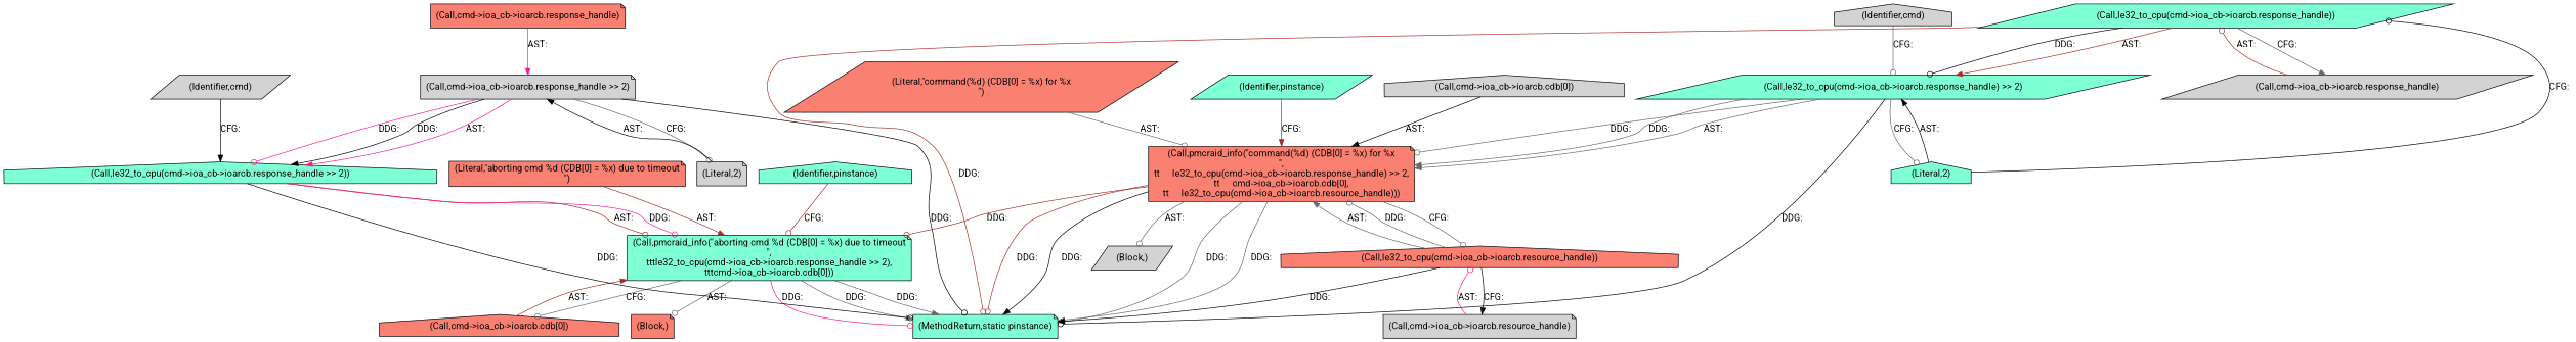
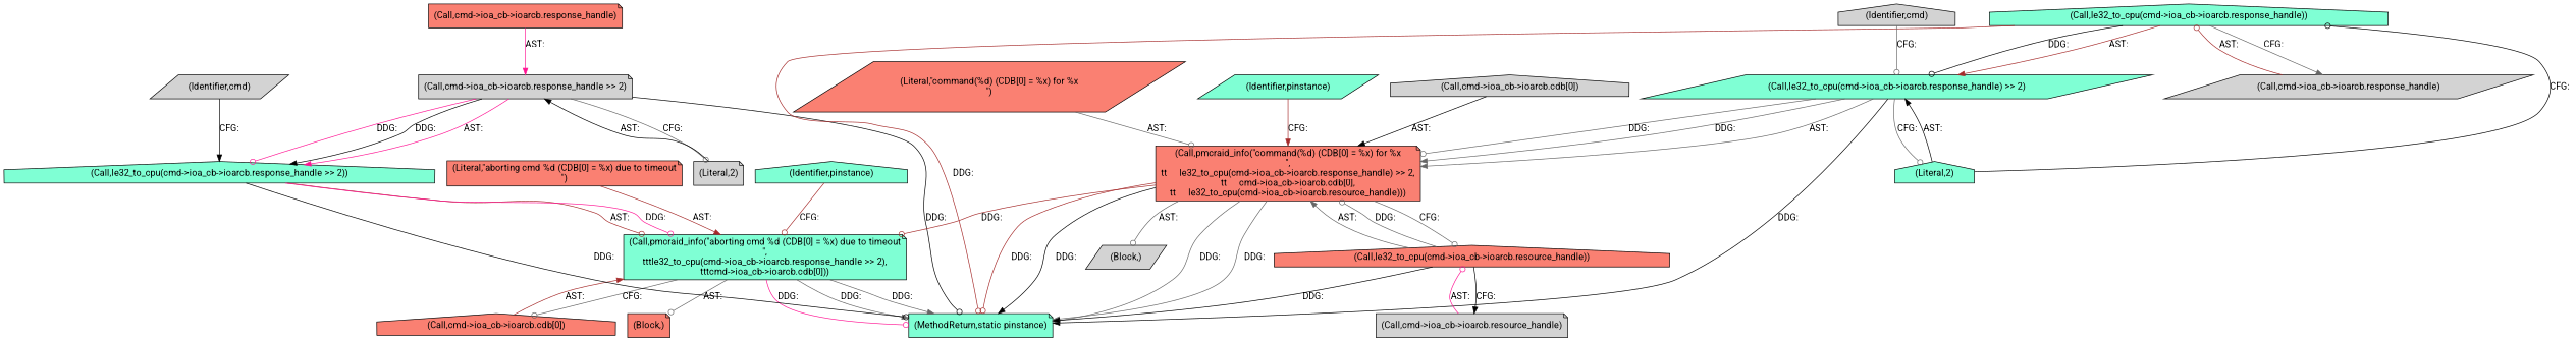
  digraph {
    fontname=Roboto
    node [fillcolor=aquamarine fontname=Roboto shape=note style=filled]
    edge [arrowhead=odot color=gray40 fontname=Roboto]
    n1 [label="(Call,pmcraid_info(\"aborting cmd %d (CDB[0] = %x) due to timeout\n\",\n\t\t\tle32_to_cpu(cmd->ioa_cb->ioarcb.response_handle >> 2),\n\t\t\tcmd->ioa_cb->ioarcb.cdb[0]))"]
    n2 [fillcolor=salmon label="(Call,cmd->ioa_cb->ioarcb.cdb[0])" shape=house]
    n3 [label="(MethodReturn,static pinstance)"]
    n4 [fillcolor=salmon label="(Block,)"]
    n5 [label="(Call,le32_to_cpu(cmd->ioa_cb->ioarcb.response_handle >> 2))" shape=house]
    n6 [fillcolor=lightgrey label="(Call,cmd->ioa_cb->ioarcb.response_handle >> 2)"]
    n7 [fillcolor=lightgrey label="(Literal,2)"]
-   n8 [label="(Call,le32_to_cpu(cmd->ioa_cb->ioarcb.response_handle))" shape=parallelogram]
+   n8 [label="(Call,le32_to_cpu(cmd->ioa_cb->ioarcb.response_handle))" shape=house]
    n9 [label="(Call,le32_to_cpu(cmd->ioa_cb->ioarcb.response_handle) >> 2)" shape=parallelogram]
    n10 [fillcolor=lightgrey label="(Call,cmd->ioa_cb->ioarcb.response_handle)" shape=parallelogram]
    n11 [fillcolor=salmon label="(Call,pmcraid_info(\"command(%d) (CDB[0] = %x) for %x\n\",\n\t\t     le32_to_cpu(cmd->ioa_cb->ioarcb.response_handle) >> 2,\n\t\t     cmd->ioa_cb->ioarcb.cdb[0],\n\t\t     le32_to_cpu(cmd->ioa_cb->ioarcb.resource_handle)))"]
    n12 [label="(Literal,2)" shape=house]
    n13 [fillcolor=salmon label="(Call,le32_to_cpu(cmd->ioa_cb->ioarcb.resource_handle))" shape=house]
    n14 [fillcolor=lightgrey label="(Block,)" shape=parallelogram]
    n15 [fillcolor=lightgrey label="(Call,cmd->ioa_cb->ioarcb.resource_handle)"]
    n16 [fillcolor=lightgrey label="(Call,cmd->ioa_cb->ioarcb.cdb[0])" shape=house]
    n17 [fillcolor=salmon label="(Literal,\"command(%d) (CDB[0] = %x) for %x\n\")" shape=parallelogram]
    n18 [label="(Identifier,pinstance)" shape=house]
    n19 [fillcolor=salmon label="(Literal,\"aborting cmd %d (CDB[0] = %x) due to timeout\n\")"]
    n20 [fillcolor=lightgrey label="(Identifier,cmd)" shape=house]
    n21 [fillcolor=lightgrey label="(Identifier,cmd)" shape=parallelogram]
    n22 [label="(Identifier,pinstance)" shape=parallelogram]
    n23 [fillcolor=salmon label="(Call,cmd->ioa_cb->ioarcb.response_handle)"]
    n1 -> n2 [label="CFG: "]
    n1 -> n3 [color=deeppink label="DDG: "]
    n1 -> n3 [arrowhead=normal label="DDG: "]
    n1 -> n3 [arrowhead=normal label="DDG: "]
    n1 -> n4 [label="AST: "]
    n2 -> n1 [arrowhead=normal color=brown label="AST: "]
    n5 -> n1 [color=brown label="AST: "]
    n5 -> n1 [color=deeppink label="DDG: "]
    n5 -> n3 [color=black label="DDG: "]
    n6 -> n3 [color=black label="DDG: "]
    n6 -> n5 [arrowhead=normal color=deeppink label="AST: "]
    n6 -> n5 [color=deeppink label="DDG: "]
    n6 -> n5 [arrowhead=normal color=black label="DDG: "]
    n6 -> n7 [label="CFG: "]
    n7 -> n6 [arrowhead=normal color=black label="AST: "]
    n8 -> n3 [color=brown label="DDG: "]
    n8 -> n9 [arrowhead=normal color=brown label="AST: "]
    n8 -> n9 [color=black label="DDG: "]
    n8 -> n10 [arrowhead=normal label="CFG: "]
-   n9 -> n3 [color=black label="DDG: "]
+   n9 -> n3 [arrowhead=normal color=black label="DDG: "]
    n9 -> n11 [arrowhead=normal label="AST: "]
    n9 -> n11 [label="DDG: "]
    n9 -> n11 [arrowhead=normal label="DDG: "]
    n9 -> n12 [label="CFG: "]
    n10 -> n8 [color=brown label="AST: "]
    n11 -> n1 [color=brown label="DDG: "]
    n11 -> n3 [color=brown label="DDG: "]
    n11 -> n3 [arrowhead=normal color=black label="DDG: "]
    n11 -> n3 [arrowhead=normal label="DDG: "]
    n11 -> n3 [arrowhead=normal label="DDG: "]
    n11 -> n13 [label="CFG: "]
    n11 -> n14 [label="AST: "]
    n12 -> n8 [color=black label="CFG: "]
    n12 -> n9 [arrowhead=normal color=black label="AST: "]
    n13 -> n3 [arrowhead=normal color=black label="DDG: "]
    n13 -> n11 [arrowhead=normal label="AST: "]
    n13 -> n11 [label="DDG: "]
    n13 -> n15 [arrowhead=normal color=black label="CFG: "]
    n15 -> n13 [color=deeppink label="AST: "]
    n16 -> n11 [arrowhead=normal color=black label="AST: "]
    n17 -> n11 [label="AST: "]
    n18 -> n1 [color=brown label="CFG: "]
    n19 -> n1 [arrowhead=normal color=brown label="AST: "]
    n20 -> n9 [label="CFG: "]
    n21 -> n5 [arrowhead=normal color=black label="CFG: "]
    n22 -> n11 [arrowhead=normal color=brown label="CFG: "]
    n23 -> n6 [arrowhead=normal color=deeppink label="AST: "]
  }
